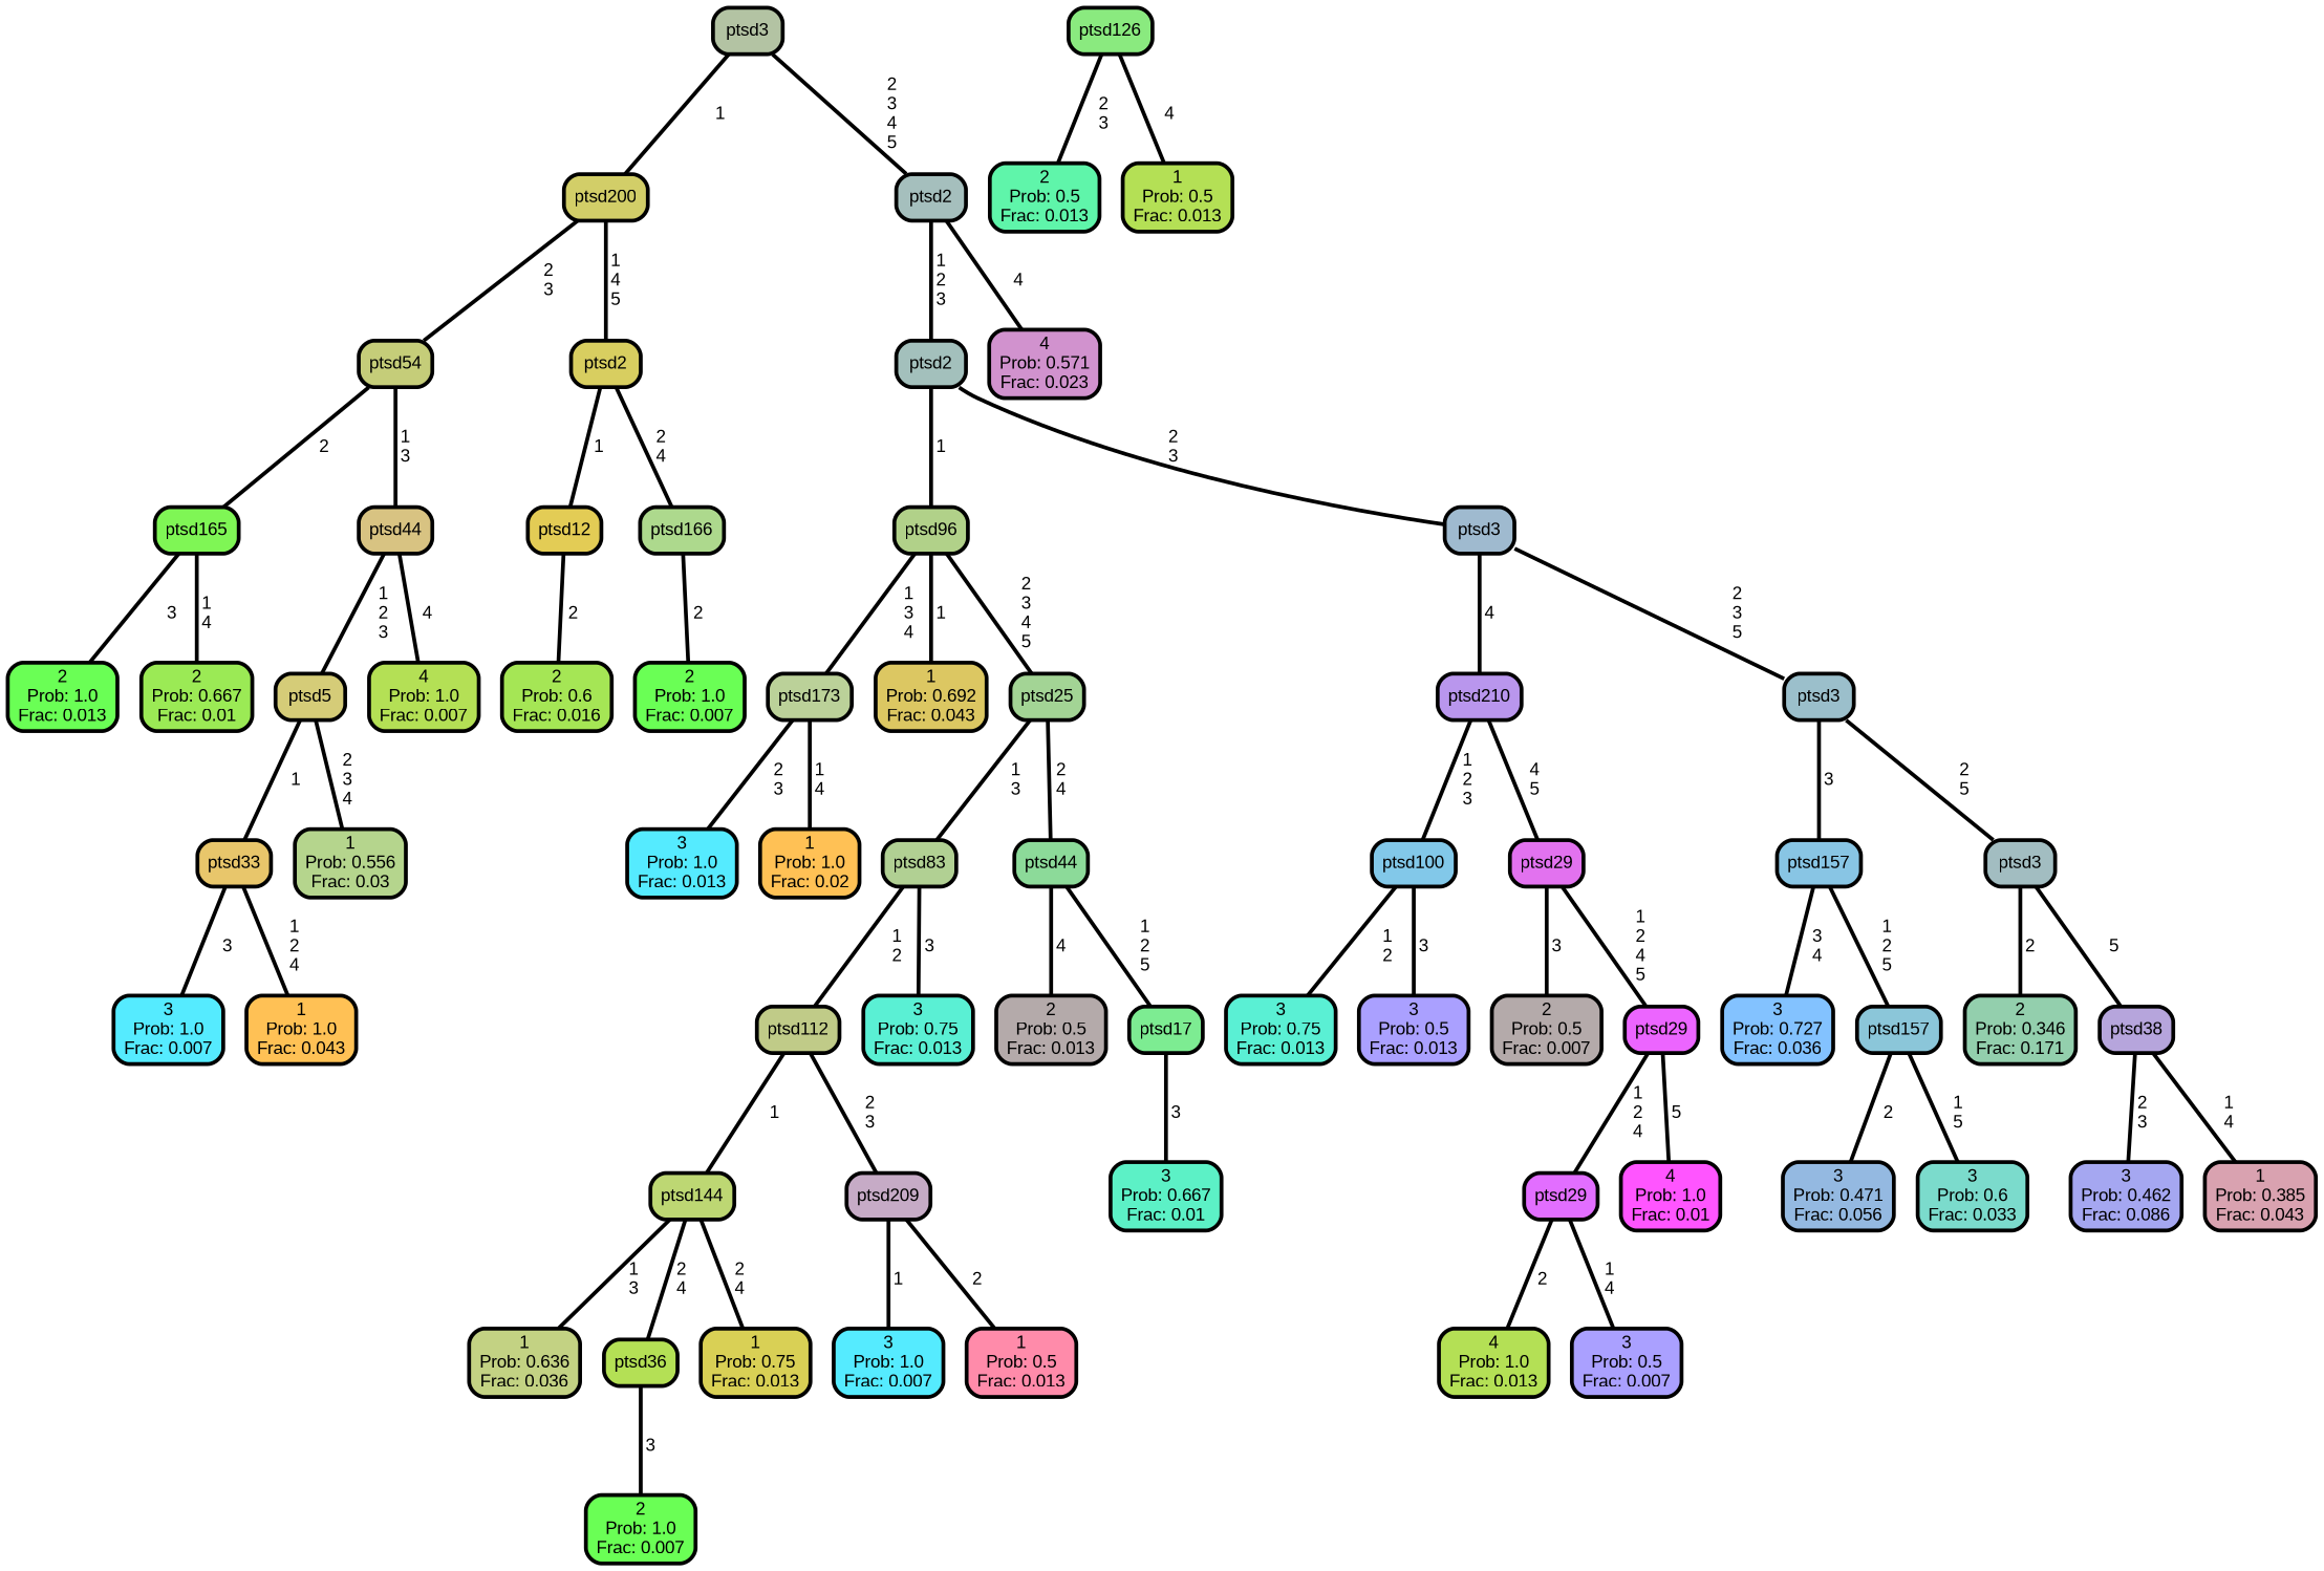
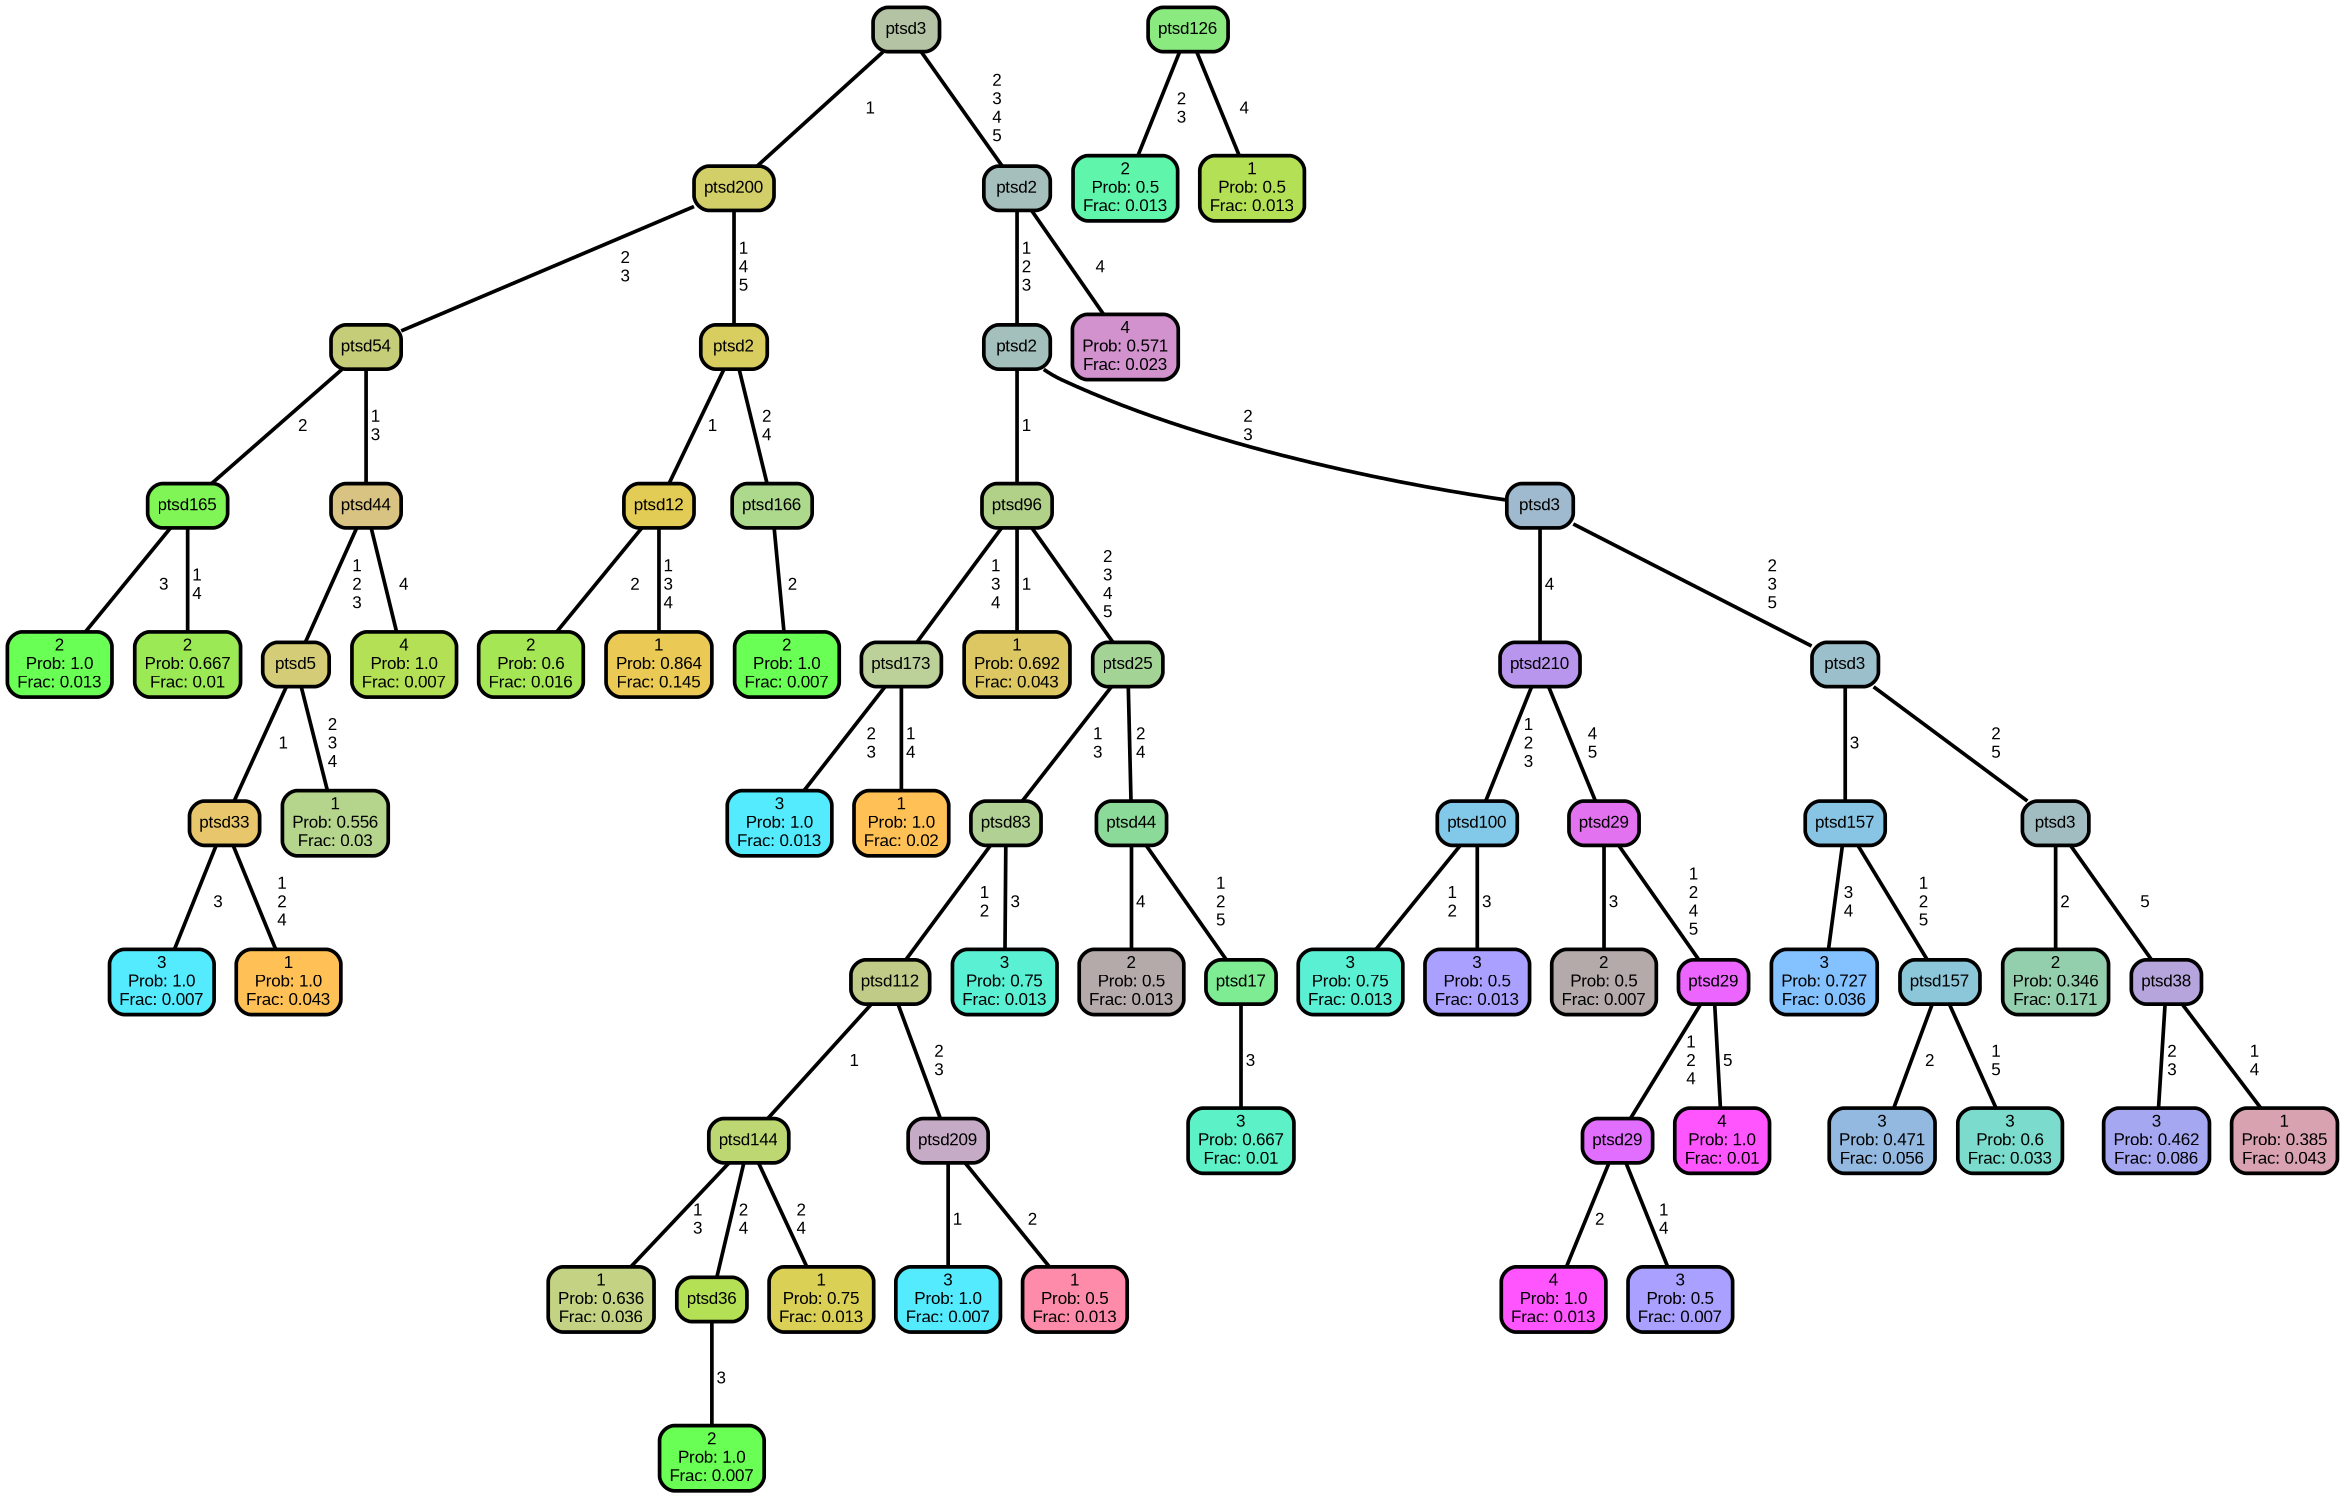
  graph {
    fontname="Liberation Sans"
    ranksep="0 equally"
    splines=straight
    node [color=black fillcolor="#6aff55" fontcolor=black fontname="Liberation Sans" penwidth=3 shape=box style="filled, rounded"]
    edge [color=black fontname="Liberation Sans" penwidth=3]
    n1 [label="2\nProb: 1.0\nFrac: 0.013"]
    n2 [fillcolor="#7ff655" label=ptsd165]
    n3 [fillcolor="#9bea55" label="2\nProb: 0.667\nFrac: 0.01"]
    n4 [fillcolor="#c5cd79" label=ptsd54]
    n5 [fillcolor="#d8c382" label=ptsd44]
    n6 [fillcolor="#d5cc78" label=ptsd5]
    n7 [fillcolor="#b4e055" label="4\nProb: 1.0\nFrac: 0.007"]
    n8 [fillcolor="#55ebff" label="3\nProb: 1.0\nFrac: 0.007"]
    n9 [fillcolor="#e8c66b" label=ptsd33]
    n10 [fillcolor="#ffc155" label="1\nProb: 1.0\nFrac: 0.043"]
    n11 [fillcolor="#b5d58d" label="1\nProb: 0.556\nFrac: 0.03"]
    n12 [fillcolor="#d2ce68" label=ptsd200]
    n13 [fillcolor="#d8ce60" label=ptsd2]
    n14 [fillcolor="#e3cc55" label=ptsd12]
    n15 [fillcolor="#add98d" label=ptsd166]
    n16 [fillcolor="#a5e655" label="2\nProb: 0.6\nFrac: 0.016"]
+   n17 [fillcolor="#eac955" label="1\nProb: 0.864\nFrac: 0.145"]
    n18 [label="2\nProb: 1.0\nFrac: 0.007"]
    n19 [fillcolor="#bbd199" label=ptsd173]
    n20 [fillcolor="#55ebff" label="3\nProb: 1.0\nFrac: 0.013"]
    n21 [fillcolor="#ffc155" label="1\nProb: 1.0\nFrac: 0.02"]
    n22 [fillcolor="#b3c3a3" label=ptsd3]
    n23 [fillcolor="#a5bfbd" label=ptsd2]
    n24 [fillcolor="#a3c0bc" label=ptsd2]
    n25 [fillcolor="#d192ce" label="4\nProb: 0.571\nFrac: 0.023"]
    n26 [fillcolor="#dcc762" label="1\nProb: 0.692\nFrac: 0.043"]
    n27 [fillcolor="#b1d189" label=ptsd96]
    n28 [fillcolor="#a3d495" label=ptsd25]
    n29 [fillcolor="#b1d093" label=ptsd83]
    n30 [fillcolor="#8cda99" label=ptsd44]
    n31 [fillcolor="#c3d283" label="1\nProb: 0.636\nFrac: 0.036"]
    n32 [fillcolor="#bdd773" label=ptsd144]
    n33 [fillcolor="#b4e055" label=ptsd36]
    n34 [fillcolor="#d9d055" label="1\nProb: 0.75\nFrac: 0.013"]
    n35 [label="2\nProb: 1.0\nFrac: 0.007"]
    n36 [fillcolor="#c0cb88" label=ptsd112]
    n37 [fillcolor="#c6abc6" label=ptsd209]
    n38 [fillcolor="#55ebff" label="3\nProb: 1.0\nFrac: 0.007"]
    n39 [fillcolor="#ff8baa" label="1\nProb: 0.5\nFrac: 0.013"]
    n40 [fillcolor="#5af0d4" label="3\nProb: 0.75\nFrac: 0.013"]
    n41 [fillcolor="#b4aaaa" label="2\nProb: 0.5\nFrac: 0.013"]
    n42 [fillcolor="#7dec92" label=ptsd17]
    n43 [fillcolor="#5cf1c6" label="3\nProb: 0.667\nFrac: 0.01"]
    n44 [fillcolor="#8aea7f" label=ptsd126]
    n45 [fillcolor="#5ff5aa" label="2\nProb: 0.5\nFrac: 0.013"]
    n46 [fillcolor="#b4e055" label="1\nProb: 0.5\nFrac: 0.013"]
    n47 [fillcolor="#9fbacf" label=ptsd3]
    n48 [fillcolor="#b996ed" label=ptsd210]
    n49 [fillcolor="#9bbfcb" label=ptsd3]
    n50 [fillcolor="#5af0d4" label="3\nProb: 0.75\nFrac: 0.013"]
    n51 [fillcolor="#82c8e9" label=ptsd100]
    n52 [fillcolor="#aaa0ff" label="3\nProb: 0.5\nFrac: 0.013"]
    n53 [fillcolor="#e272ef" label=ptsd29]
    n54 [fillcolor="#b4aaaa" label="2\nProb: 0.5\nFrac: 0.007"]
    n55 [fillcolor="#ec65ff" label=ptsd29]
    n56 [fillcolor="#e26eff" label=ptsd29]
    n57 [fillcolor="#ff55ff" label="4\nProb: 1.0\nFrac: 0.01"]
-   n58 [fillcolor="#b4e055" label="4\nProb: 1.0\nFrac: 0.013"]
+   n58 [fillcolor="#ff55ff" label="4\nProb: 1.0\nFrac: 0.013"]
    n59 [fillcolor="#aaa0ff" label="3\nProb: 0.5\nFrac: 0.007"]
    n60 [fillcolor="#88c5e4" label=ptsd157]
    n61 [fillcolor="#a2bdc1" label=ptsd3]
    n62 [fillcolor="#83c2ff" label="3\nProb: 0.727\nFrac: 0.036"]
    n63 [fillcolor="#8bc6d9" label=ptsd157]
    n64 [fillcolor="#94b9e1" label="3\nProb: 0.471\nFrac: 0.056"]
    n65 [fillcolor="#7bdbcc" label="3\nProb: 0.6\nFrac: 0.033"]
    n66 [fillcolor="#93cfad" label="2\nProb: 0.346\nFrac: 0.171"]
    n67 [fillcolor="#b6a5dc" label=ptsd38]
    n68 [fillcolor="#a5a7f1" label="3\nProb: 0.462\nFrac: 0.086"]
    n69 [fillcolor="#d9a2b0" label="1\nProb: 0.385\nFrac: 0.043"]
    subgraph sub_1 {
      rank=same
    }
    n2 -- n1 [label=" 3"]
    n2 -- n3 [label=" 1\n 4"]
    n4 -- n2 [label=" 2"]
    n4 -- n5 [label=" 1\n 3"]
    n5 -- n6 [label=" 1\n 2\n 3"]
    n5 -- n7 [label=" 4"]
    n6 -- n9 [label=" 1"]
    n6 -- n11 [label=" 2\n 3\n 4"]
    n9 -- n8 [label=" 3"]
    n9 -- n10 [label=" 1\n 2\n 4"]
    n12 -- n4 [label=" 2\n 3"]
    n12 -- n13 [label=" 1\n 4\n 5"]
    n13 -- n14 [label=" 1"]
    n13 -- n15 [label=" 2\n 4"]
    n14 -- n16 [label=" 2"]
+   n14 -- n17 [label=" 1\n 3\n 4"]
    n15 -- n18 [label=" 2"]
    n19 -- n20 [label=" 2\n 3"]
    n19 -- n21 [label=" 1\n 4"]
    n22 -- n12 [label=" 1"]
    n22 -- n23 [label=" 2\n 3\n 4\n 5"]
    n23 -- n24 [label=" 1\n 2\n 3"]
    n23 -- n25 [label=" 4"]
    n24 -- n27 [label=" 1"]
    n24 -- n47 [label=" 2\n 3"]
    n27 -- n19 [label=" 1\n 3\n 4"]
    n27 -- n26 [label=" 1"]
    n27 -- n28 [label=" 2\n 3\n 4\n 5"]
    n28 -- n29 [label=" 1\n 3"]
    n28 -- n30 [label=" 2\n 4"]
    n29 -- n36 [label=" 1\n 2"]
    n29 -- n40 [label=" 3"]
    n30 -- n41 [label=" 4"]
    n30 -- n42 [label=" 1\n 2\n 5"]
    n32 -- n31 [label=" 1\n 3"]
    n32 -- n33 [label=" 2\n 4"]
    n32 -- n34 [label=" 2\n 4"]
    n33 -- n35 [label=" 3"]
    n36 -- n32 [label=" 1"]
    n36 -- n37 [label=" 2\n 3"]
    n37 -- n38 [label=" 1"]
    n37 -- n39 [label=" 2"]
    n42 -- n43 [label=" 3"]
    n44 -- n45 [label=" 2\n 3"]
    n44 -- n46 [label=" 4"]
    n47 -- n48 [label=" 4"]
    n47 -- n49 [label=" 2\n 3\n 5"]
    n48 -- n51 [label=" 1\n 2\n 3"]
    n48 -- n53 [label=" 4\n 5"]
    n49 -- n60 [label=" 3"]
    n49 -- n61 [label=" 2\n 5"]
    n51 -- n50 [label=" 1\n 2"]
    n51 -- n52 [label=" 3"]
    n53 -- n54 [label=" 3"]
    n53 -- n55 [label=" 1\n 2\n 4\n 5"]
    n55 -- n56 [label=" 1\n 2\n 4"]
    n55 -- n57 [label=" 5"]
    n56 -- n58 [label=" 2"]
    n56 -- n59 [label=" 1\n 4"]
    n60 -- n62 [label=" 3\n 4"]
    n60 -- n63 [label=" 1\n 2\n 5"]
    n61 -- n66 [label=" 2"]
    n61 -- n67 [label=" 5"]
    n63 -- n64 [label=" 2"]
    n63 -- n65 [label=" 1\n 5"]
    n67 -- n68 [label=" 2\n 3"]
    n67 -- n69 [label=" 1\n 4"]
  }
